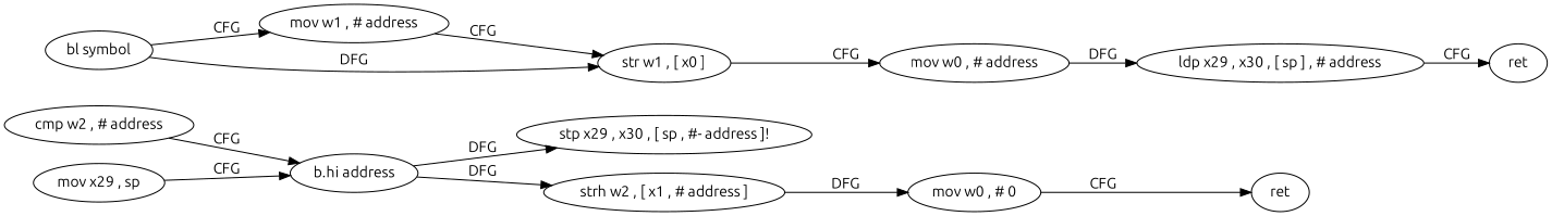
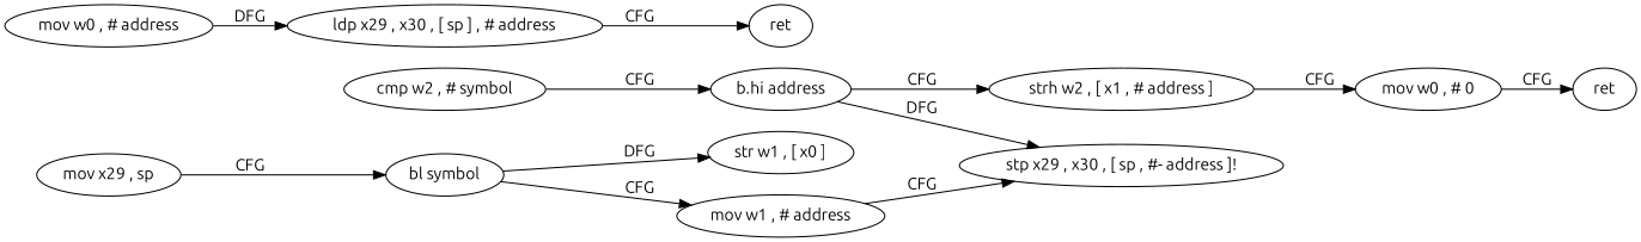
  digraph {
    fontname=Ubuntu
    rankdir=LR
    node [fontname=Ubuntu]
    edge [fontname=Ubuntu]
-   n1 [label="cmp w2 , # address"]
+   n1 [label="cmp w2 , # symbol"]
    n2 [label="b.hi address"]
    n3 [label="stp x29 , x30 , [ sp , #- address ]!"]
    n4 [label="strh w2 , [ x1 , # address ]"]
    n5 [label="mov w0 , # 0"]
    n6 [label="mov x29 , sp"]
    n7 [label="bl symbol"]
    n8 [label=ret]
    n9 [label="mov w1 , # address"]
    n10 [label="str w1 , [ x0 ]"]
    n11 [label="mov w0 , # address"]
    n12 [label="ldp x29 , x30 , [ sp ] , # address"]
    n13 [label=ret]
    n1 -> n2 [label=CFG]
    n2 -> n3 [label=DFG]
-   n2 -> n4 [label=DFG]
-   n4 -> n5 [label=DFG]
+   n2 -> n4 [label=CFG]
+   n4 -> n5 [label=CFG]
    n5 -> n8 [label=CFG]
-   n6 -> n2 [label=CFG]
+   n6 -> n7 [label=CFG]
    n7 -> n9 [label=CFG]
    n7 -> n10 [label=DFG]
-   n9 -> n10 [label=CFG]
-   n10 -> n11 [label=CFG]
+   n9 -> n3 [label=CFG]
    n11 -> n12 [label=DFG]
    n12 -> n13 [label=CFG]
  }
